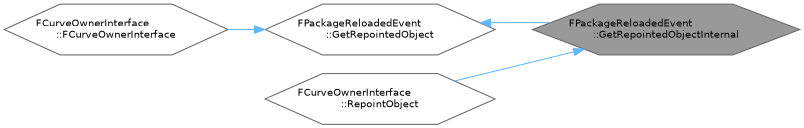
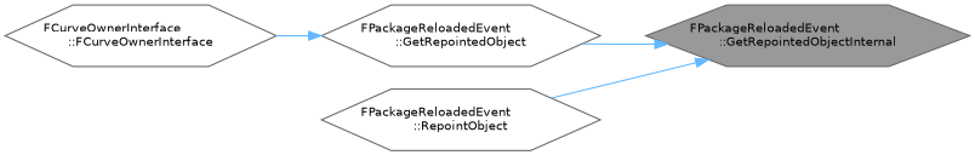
  digraph {
    rankdir=RL
    node [color=grey40 fillcolor=white fontname=Helvetica fontsize=10 shape=hexagon style=filled]
    edge [color=steelblue1 dir=back fontname=Helvetica fontsize=10 labelfontname=Helvetica labelfontsize=10 style=solid]
    n1 [color=gray40 fillcolor=grey60 fontcolor=black height=0.2 label="FPackageReloadedEvent\l::GetRepointedObjectInternal" width=0.4]
    n2 [height=0.2 label="FPackageReloadedEvent\l::GetRepointedObject" width=0.4]
-   n3 [height=0.2 label="FCurveOwnerInterface\l::RepointObject" width=0.4]
+   n3 [height=0.2 label="FPackageReloadedEvent\l::RepointObject" width=0.4]
    n4 [height=0.2 label="FCurveOwnerInterface\l::FCurveOwnerInterface" width=0.4]
-   n2 -> n1
+   n1 -> n2
    n1 -> n3
    n2 -> n4
  }
